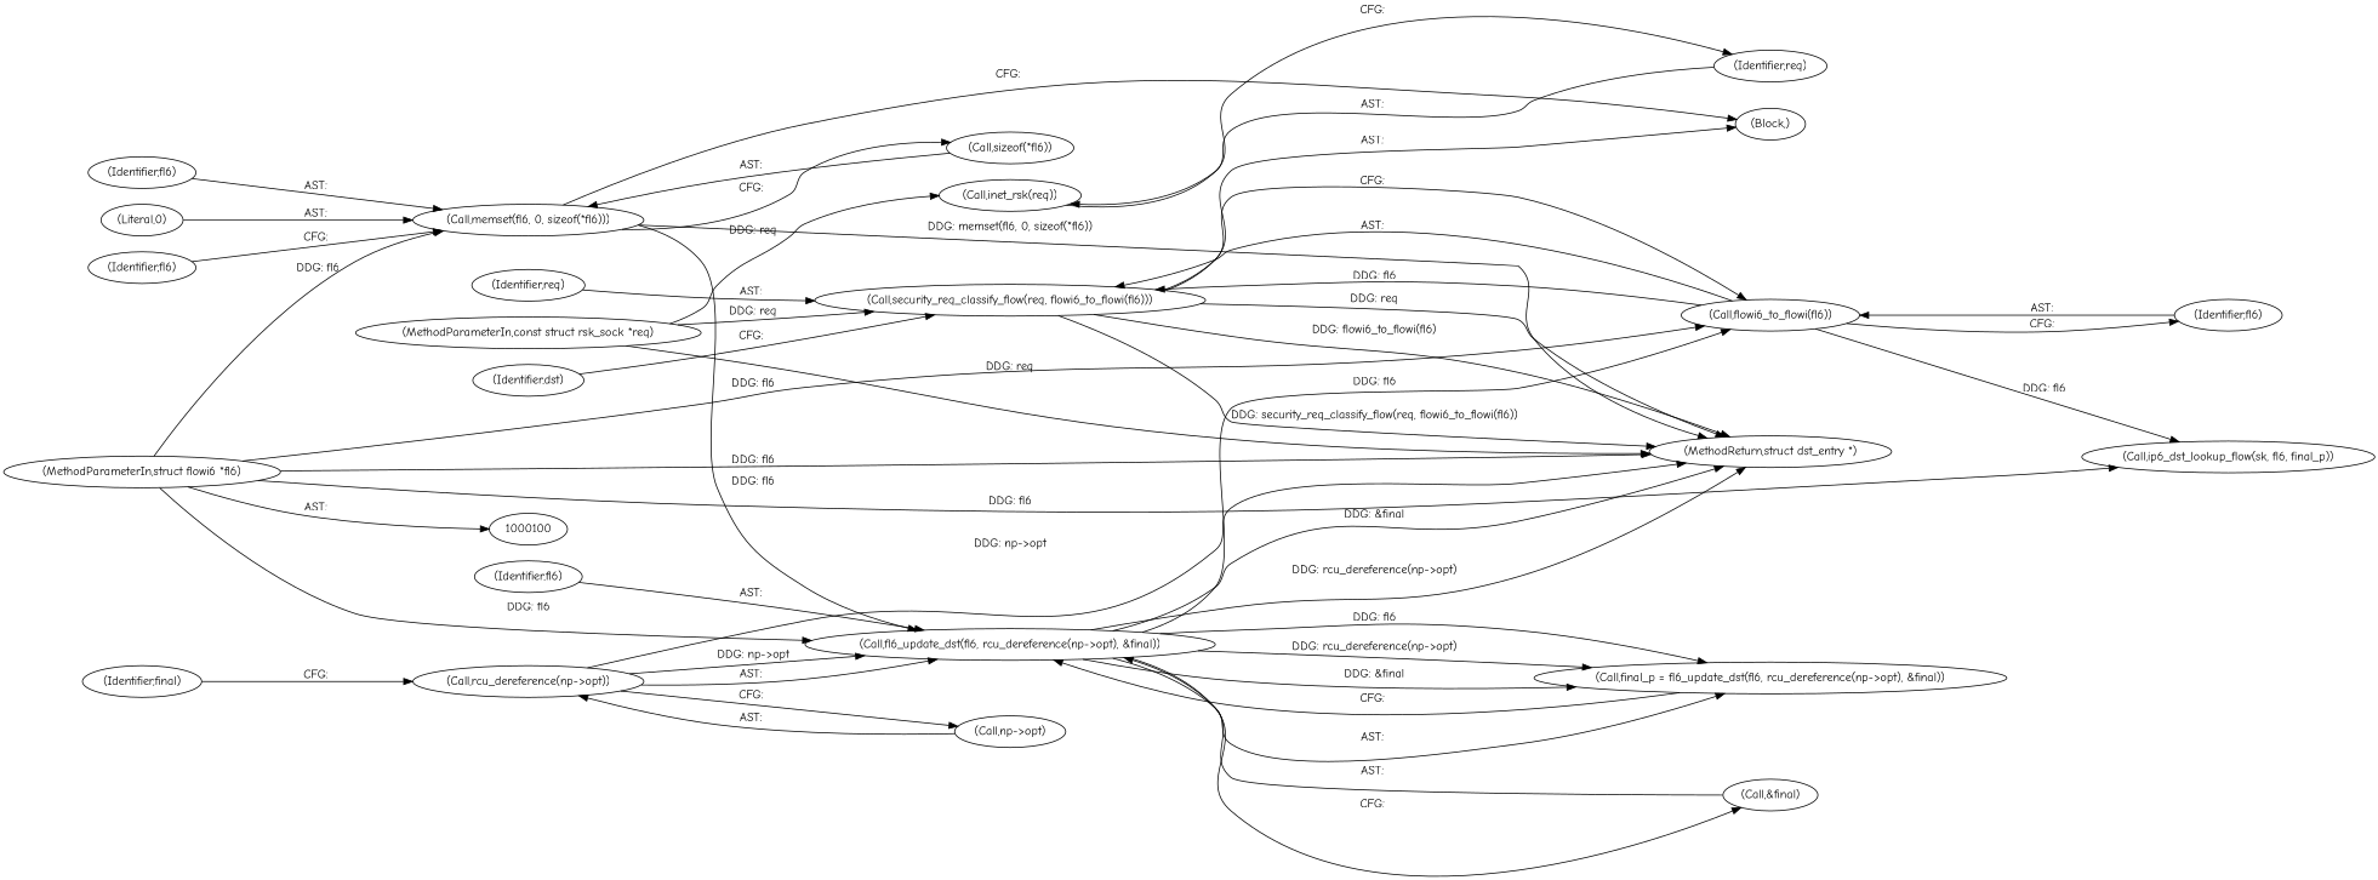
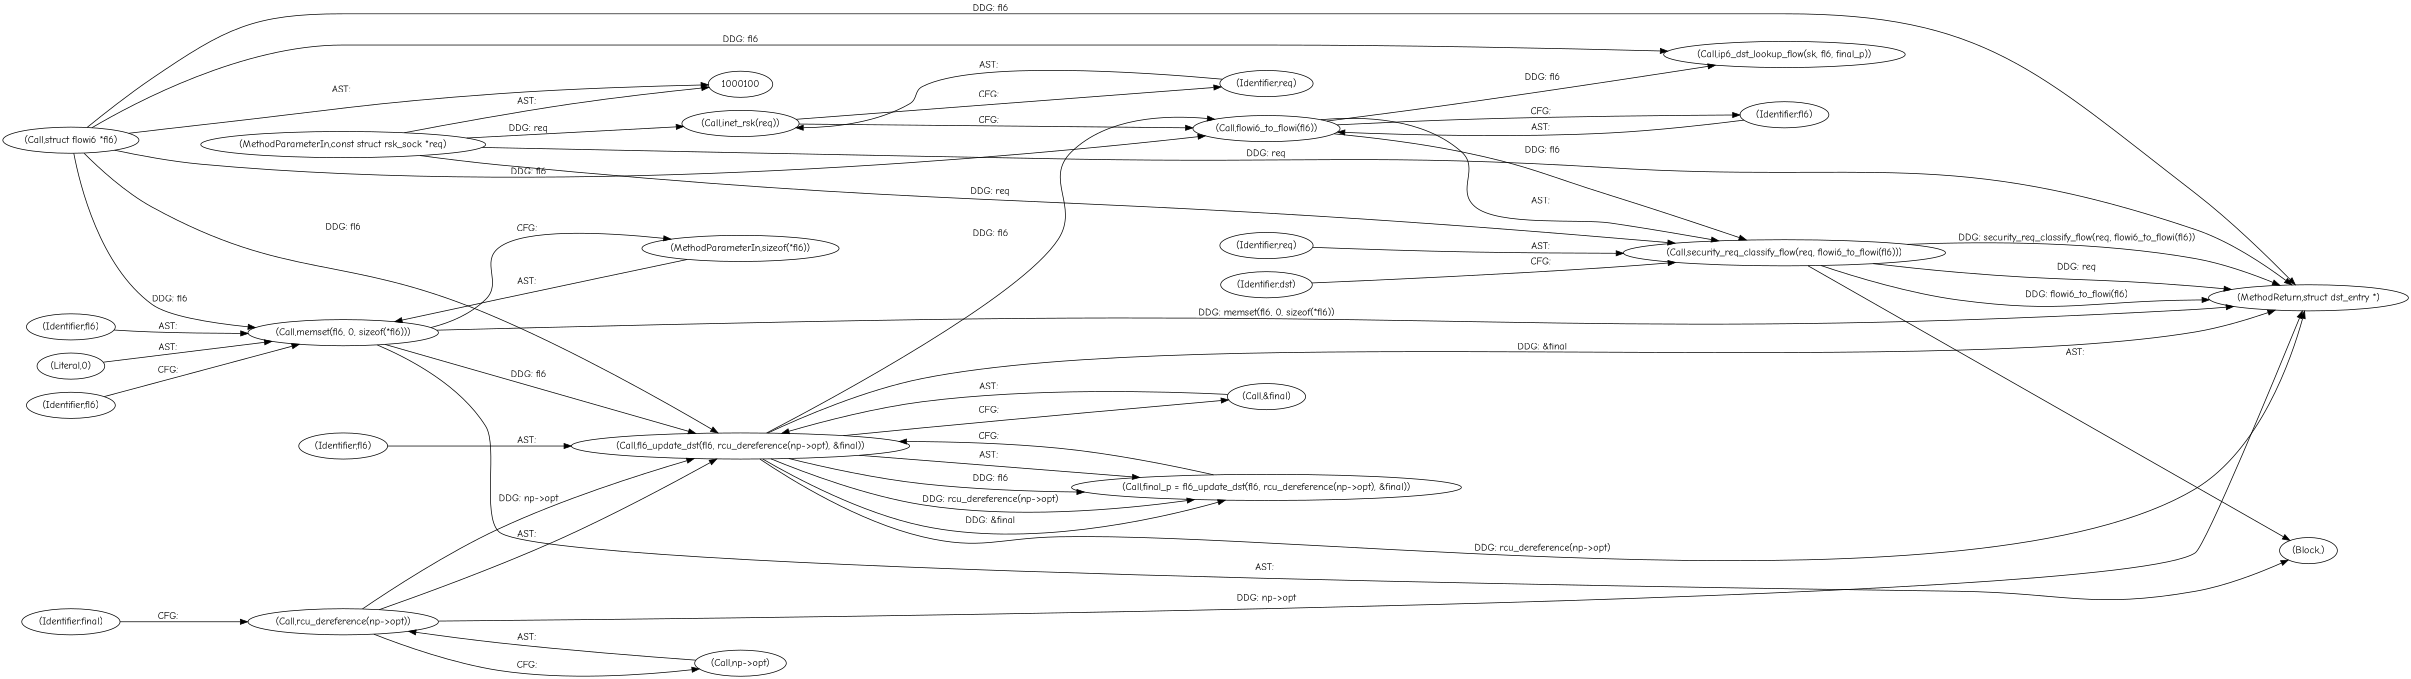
  digraph {
    fontname="Comic Neue"
    rankdir=LR
    node [fontname="Comic Neue"]
    edge [fontname="Comic Neue"]
    n1 [label="(Call,security_req_classify_flow(req, flowi6_to_flowi(fl6)))"]
    n2 [label="(Call,flowi6_to_flowi(fl6))"]
    n3 [label="(MethodReturn,struct dst_entry *)"]
    n4 [label="(Block,)"]
    n5 [label="(Call,ip6_dst_lookup_flow(sk, fl6, final_p))"]
    n6 [label="(Identifier,fl6)"]
    n7 [label="(Call,inet_rsk(req))"]
    n8 [label="(Identifier,req)"]
    n9 [label="(MethodParameterIn,const struct rsk_sock *req)"]
    1000100
    n11 [label="(Call,fl6_update_dst(fl6, rcu_dereference(np->opt), &final))"]
    n12 [label="(Call,&final)"]
    n13 [label="(Call,final_p = fl6_update_dst(fl6, rcu_dereference(np->opt), &final))"]
    n14 [label="(Call,memset(fl6, 0, sizeof(*fl6)))"]
-   n15 [label="(Call,sizeof(*fl6))"]
-   n16 [label="(MethodParameterIn,struct flowi6 *fl6)"]
+   n15 [label="(MethodParameterIn,sizeof(*fl6))"]
+   n16 [label="(Call,struct flowi6 *fl6)"]
    n17 [label="(Call,rcu_dereference(np->opt))"]
    n18 [label="(Call,np->opt)"]
    n19 [label="(Identifier,final)"]
    n20 [label="(Identifier,req)"]
    n21 [label="(Identifier,dst)"]
    n22 [label="(Literal,0)"]
    n23 [label="(Identifier,fl6)"]
    n24 [label="(Identifier,fl6)"]
    n25 [label="(Identifier,fl6)"]
-   n1 -> n2 [label="CFG: "]
+   n7 -> n2 [label="CFG: "]
    n1 -> n3 [label="DDG: security_req_classify_flow(req, flowi6_to_flowi(fl6))"]
    n1 -> n3 [label="DDG: req"]
    n1 -> n3 [label="DDG: flowi6_to_flowi(fl6)"]
    n1 -> n4 [label="AST: "]
    n2 -> n1 [label="AST: "]
    n2 -> n1 [label="DDG: fl6"]
    n2 -> n5 [label="DDG: fl6"]
    n2 -> n6 [label="CFG: "]
    n6 -> n2 [label="AST: "]
    n7 -> n8 [label="CFG: "]
    n8 -> n7 [label="AST: "]
    n9 -> n1 [label="DDG: req"]
    n9 -> n3 [label="DDG: req"]
    n9 -> n7 [label="DDG: req"]
+   n9 -> 1000100 [label="AST: "]
    n11 -> n2 [label="DDG: fl6"]
    n11 -> n3 [label="DDG: rcu_dereference(np->opt)"]
    n11 -> n3 [label="DDG: &final"]
    n11 -> n12 [label="CFG: "]
    n11 -> n13 [label="AST: "]
    n11 -> n13 [label="DDG: fl6"]
    n11 -> n13 [label="DDG: rcu_dereference(np->opt)"]
    n11 -> n13 [label="DDG: &final"]
    n12 -> n11 [label="AST: "]
    n13 -> n11 [label="CFG: "]
    n14 -> n3 [label="DDG: memset(fl6, 0, sizeof(*fl6))"]
-   n14 -> n4 [label="CFG: "]
+   n14 -> n4 [label="AST: "]
    n14 -> n11 [label="DDG: fl6"]
    n14 -> n15 [label="CFG: "]
    n15 -> n14 [label="AST: "]
    n16 -> n2 [label="DDG: fl6"]
    n16 -> n3 [label="DDG: fl6"]
    n16 -> n5 [label="DDG: fl6"]
    n16 -> 1000100 [label="AST: "]
    n16 -> n11 [label="DDG: fl6"]
    n16 -> n14 [label="DDG: fl6"]
    n17 -> n3 [label="DDG: np->opt"]
    n17 -> n11 [label="AST: "]
    n17 -> n11 [label="DDG: np->opt"]
    n17 -> n18 [label="CFG: "]
    n18 -> n17 [label="AST: "]
    n19 -> n17 [label="CFG: "]
    n20 -> n1 [label="AST: "]
    n21 -> n1 [label="CFG: "]
    n22 -> n14 [label="AST: "]
    n23 -> n14 [label="CFG: "]
    n24 -> n11 [label="AST: "]
    n25 -> n14 [label="AST: "]
  }
